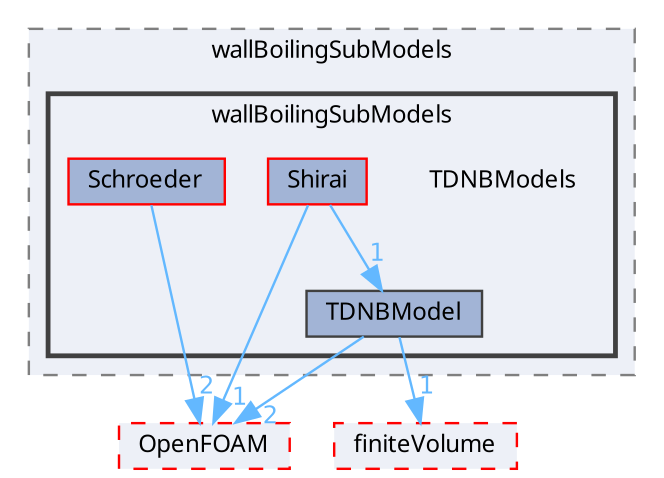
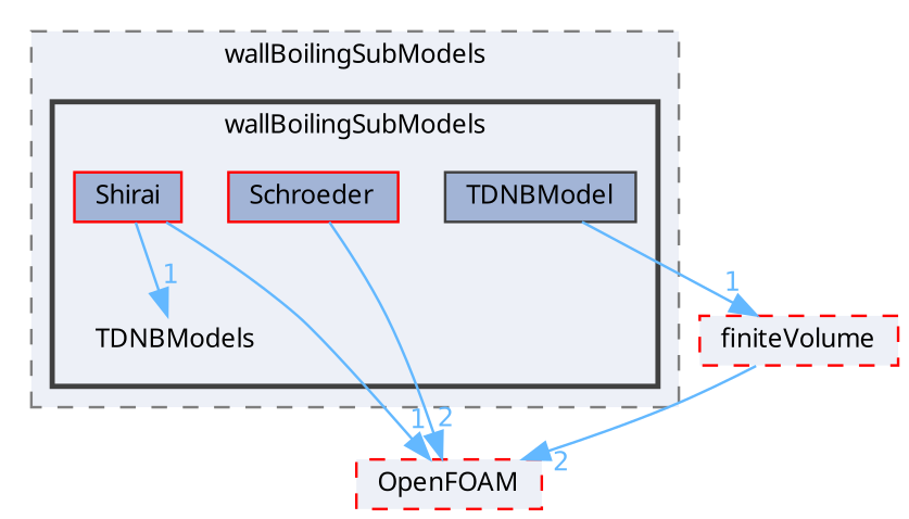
  digraph {
    compound=true
    fontname="Noto Sans"
    node [fontname="Noto Sans" fontsize=10 shape=box color=red fillcolor="#a2b4d6" style=filled]
    edge [color=steelblue1 fontcolor=steelblue1 fontname="Noto Sans" fontsize=10 headlabel=1 labeldistance=1.5 labelfontname=Helvetica labelfontsize=10]
    n1 [height=0.2 label=TDNBModels shape=plaintext width=0.4 color="" fillcolor="" style=""]
    n2 [height=0.2 label=Schroeder width=0.4]
    n3 [height=0.2 label=Shirai width=0.4]
    n4 [color=grey25 height=0.2 label=TDNBModel width=0.4]
    n5 [fillcolor="#edf0f7" height=0.2 label=OpenFOAM style="filled,dashed" width=0.4]
    n6 [fillcolor="#edf0f7" height=0.2 label=finiteVolume style="filled,dashed" width=0.4]
    subgraph cluster_1 {
      bgcolor="#edf0f7"
      fontsize=10
      label=wallBoilingSubModels
      pencolor=grey50
      style="filled,dashed"
      subgraph cluster_2 {
        bgcolor="#edf0f7"
        fontsize=10
        label=wallBoilingSubModels
        pencolor=grey25
        style="filled,bold"
        n1
        n2
        n3
        n4
      }
    }
    n2 -> n5 [headlabel=2]
-   n3 -> n4
+   n3 -> n1
    n3 -> n5
-   n4 -> n5 [headlabel=2]
+   n6 -> n5 [headlabel=2]
    n4 -> n6
  }
